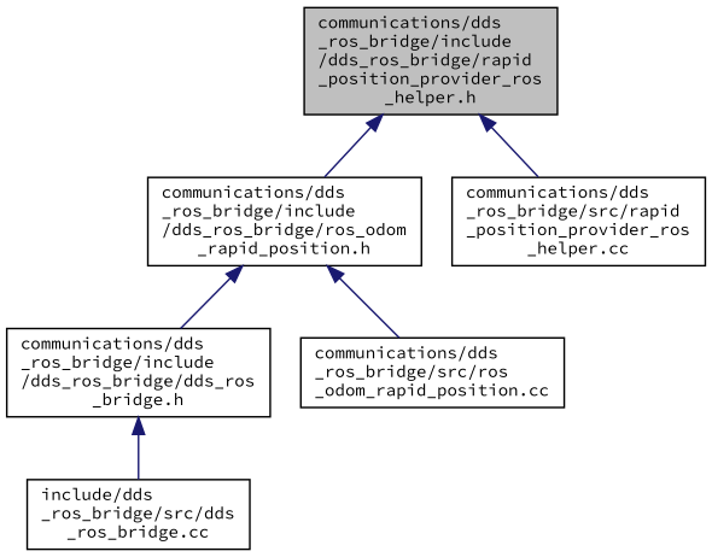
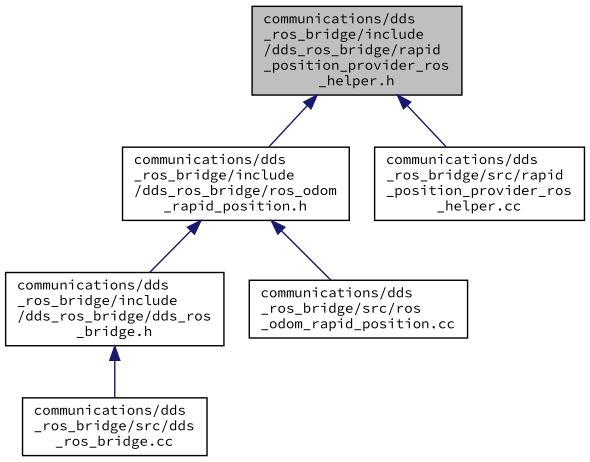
  digraph {
    fontname="Source Code Pro"
    node [color=black fillcolor=white fontname="Source Code Pro" fontsize=10 shape=record style=filled]
    edge [color=midnightblue dir=back fontname="Source Code Pro" fontsize=10 labelfontname=Helvetica labelfontsize=10 style=solid]
    n1 [fillcolor=grey75 fontcolor=black height=0.2 label="communications/dds\l_ros_bridge/include\l/dds_ros_bridge/rapid\l_position_provider_ros\l_helper.h" width=0.4]
    n2 [height=0.2 label="communications/dds\l_ros_bridge/include\l/dds_ros_bridge/ros_odom\l_rapid_position.h" width=0.4]
    n3 [height=0.2 label="communications/dds\l_ros_bridge/src/rapid\l_position_provider_ros\l_helper.cc" width=0.4]
    n4 [height=0.2 label="communications/dds\l_ros_bridge/include\l/dds_ros_bridge/dds_ros\l_bridge.h" width=0.4]
    n5 [height=0.2 label="communications/dds\l_ros_bridge/src/ros\l_odom_rapid_position.cc" width=0.4]
-   n6 [height=0.2 label="include/dds\l_ros_bridge/src/dds\l_ros_bridge.cc" width=0.4]
+   n6 [height=0.2 label="communications/dds\l_ros_bridge/src/dds\l_ros_bridge.cc" width=0.4]
    n1 -> n2
    n1 -> n3
    n2 -> n4
    n2 -> n5
    n4 -> n6
  }
